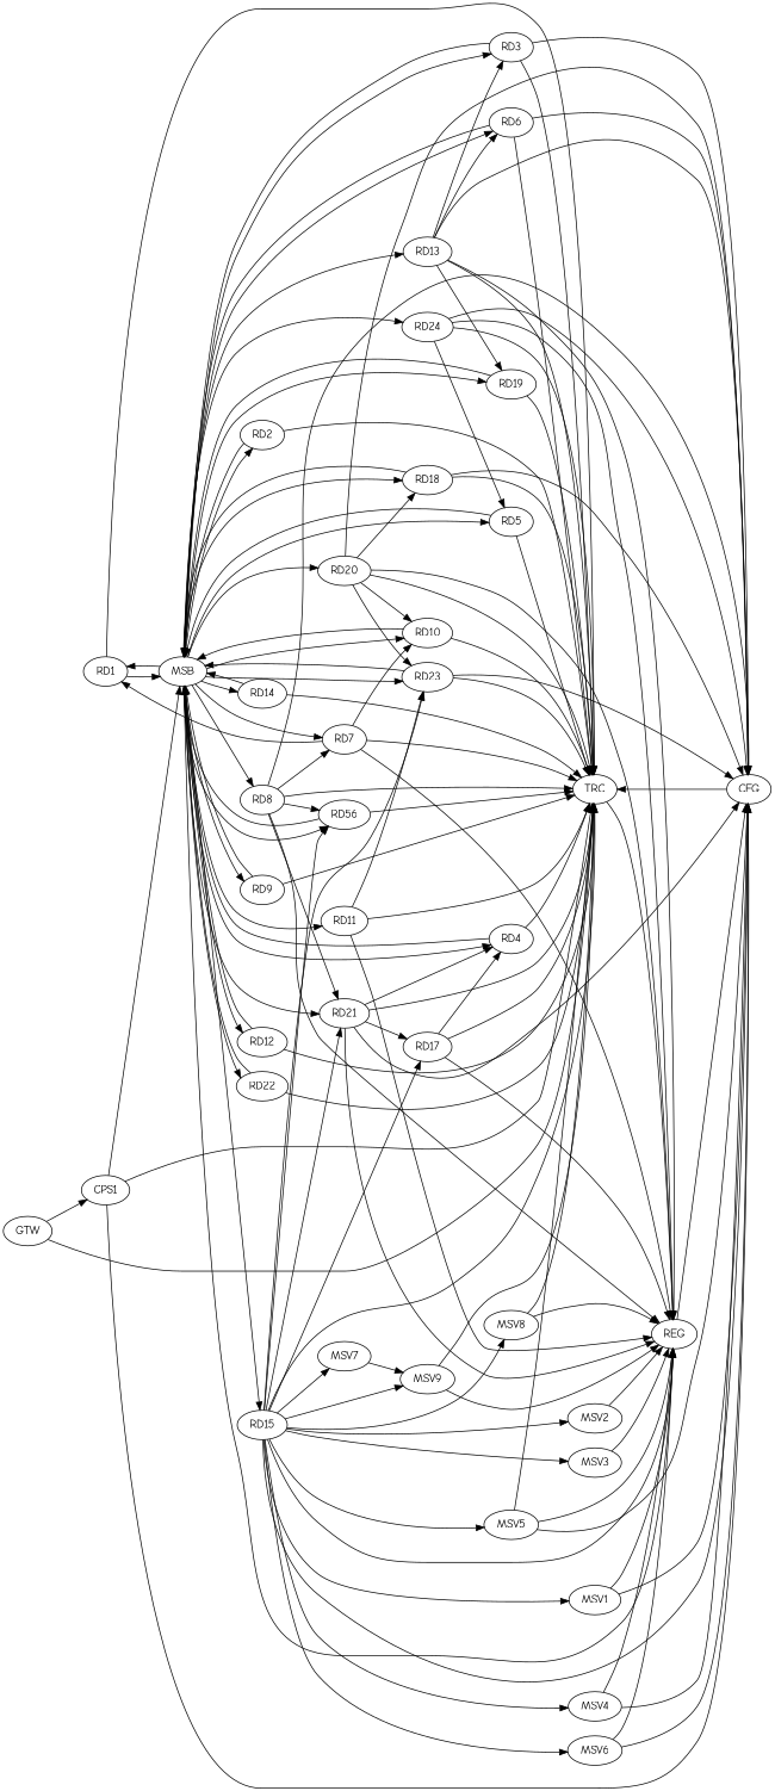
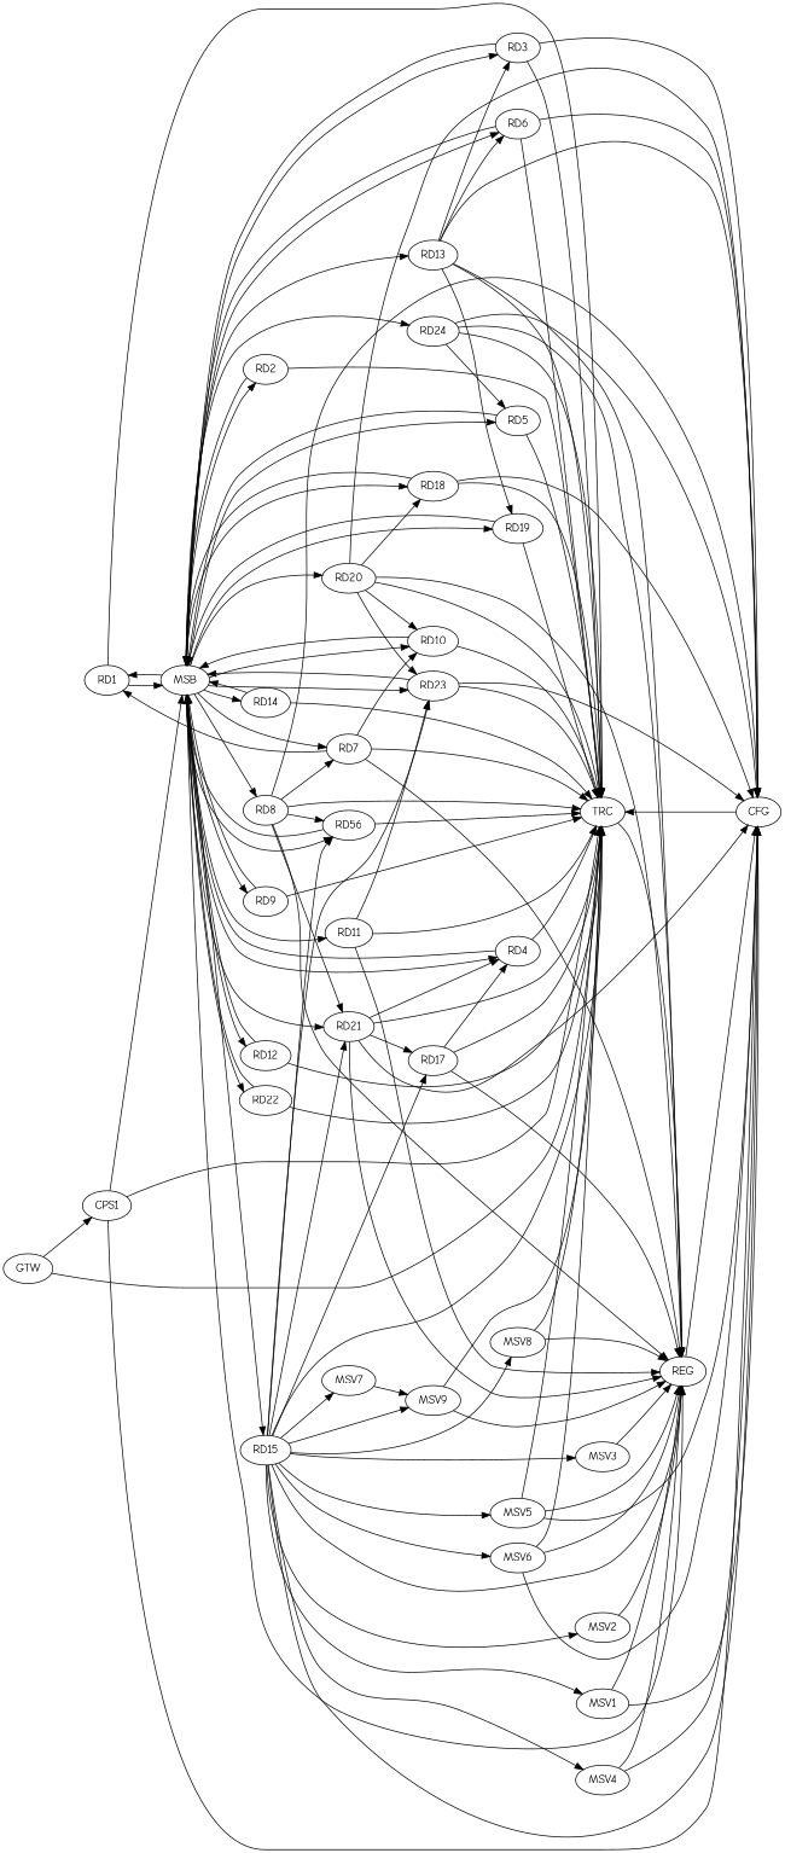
  strict digraph {
    fontname="Comic Neue"
    rankdir=LR
    node [fontname="Comic Neue"]
    edge [fontname="Comic Neue"]
    n1 [label=RD1]
    n2 [label=MSB]
    n3 [label=TRC]
    n4 [label=RD2]
    n5 [label=RD3]
    n6 [label=RD4]
    n7 [label=RD5]
    n8 [label=RD6]
    n9 [label=RD7]
    n10 [label=RD10]
    n11 [label=REG]
    n12 [label=RD8]
    n13 [label=RD56]
    n14 [label=RD21]
    n15 [label=RD9]
    n16 [label=RD11]
    n17 [label=RD23]
    n18 [label=RD12]
    n19 [label=RD13]
    n20 [label=RD19]
    n21 [label=RD14]
    n22 [label=RD15]
    n23 [label=RD18]
    n24 [label=RD20]
    n25 [label=RD22]
    n26 [label=RD24]
    n27 [label=CFG]
    n28 [label=RD17]
    n29 [label=MSV1]
    n30 [label=MSV2]
    n31 [label=MSV3]
    n32 [label=MSV4]
    n33 [label=MSV5]
    n34 [label=MSV6]
    n35 [label=MSV7]
    n36 [label=MSV8]
    n37 [label=MSV9]
    n38 [label=CPS1]
    n39 [label=GTW]
    n1 -> n2
    n1 -> n3
    n2 -> n1
    n2 -> n4
    n2 -> n5
    n2 -> n6
    n2 -> n7
    n2 -> n8
    n2 -> n9
    n2 -> n10
    n2 -> n11
    n2 -> n12
    n2 -> n13
    n2 -> n14
    n2 -> n15
    n2 -> n16
    n2 -> n17
    n2 -> n18
    n2 -> n19
    n2 -> n20
    n2 -> n21
    n2 -> n22
    n2 -> n23
    n2 -> n24
    n2 -> n25
    n2 -> n26
    n3 -> n11
    n4 -> n2
    n4 -> n3
    n5 -> n2
    n5 -> n3
    n5 -> n27
    n6 -> n2
    n6 -> n3
    n7 -> n2
    n7 -> n3
    n8 -> n2
    n8 -> n3
    n8 -> n27
    n9 -> n1
    n9 -> n3
    n9 -> n10
    n9 -> n11
    n10 -> n2
    n10 -> n3
    n11 -> n27
    n12 -> n3
    n12 -> n9
    n12 -> n11
    n12 -> n13
    n12 -> n14
    n12 -> n27
    n13 -> n2
    n13 -> n3
    n14 -> n3
    n14 -> n6
    n14 -> n11
    n14 -> n27
    n14 -> n28
    n15 -> n2
    n15 -> n3
    n16 -> n3
    n16 -> n11
    n16 -> n17
    n17 -> n2
    n17 -> n3
    n17 -> n27
    n18 -> n2
    n18 -> n3
    n19 -> n3
    n19 -> n5
    n19 -> n8
    n19 -> n11
    n19 -> n20
    n19 -> n27
    n20 -> n2
    n20 -> n3
    n21 -> n2
    n21 -> n3
    n22 -> n3
    n22 -> n11
    n22 -> n13
    n22 -> n14
    n22 -> n17
    n22 -> n27
    n22 -> n28
    n22 -> n29
    n22 -> n30
    n22 -> n31
    n22 -> n32
    n22 -> n33
    n22 -> n34
    n22 -> n35
    n22 -> n36
    n22 -> n37
    n23 -> n2
    n23 -> n3
    n23 -> n27
    n24 -> n3
    n24 -> n10
    n24 -> n11
    n24 -> n17
    n24 -> n23
    n24 -> n27
    n25 -> n2
    n25 -> n3
    n26 -> n3
    n26 -> n7
    n26 -> n11
    n26 -> n27
    n27 -> n3
    n28 -> n3
    n28 -> n6
    n28 -> n11
    n29 -> n11
    n29 -> n27
    n30 -> n11
    n31 -> n11
    n32 -> n11
    n32 -> n27
    n33 -> n3
    n33 -> n11
    n33 -> n27
+   n34 -> n3
    n34 -> n11
    n34 -> n27
    n35 -> n37
    n36 -> n3
    n36 -> n11
    n37 -> n3
    n37 -> n11
    n38 -> n2
    n38 -> n3
    n38 -> n27
    n39 -> n3
    n39 -> n38
  }
